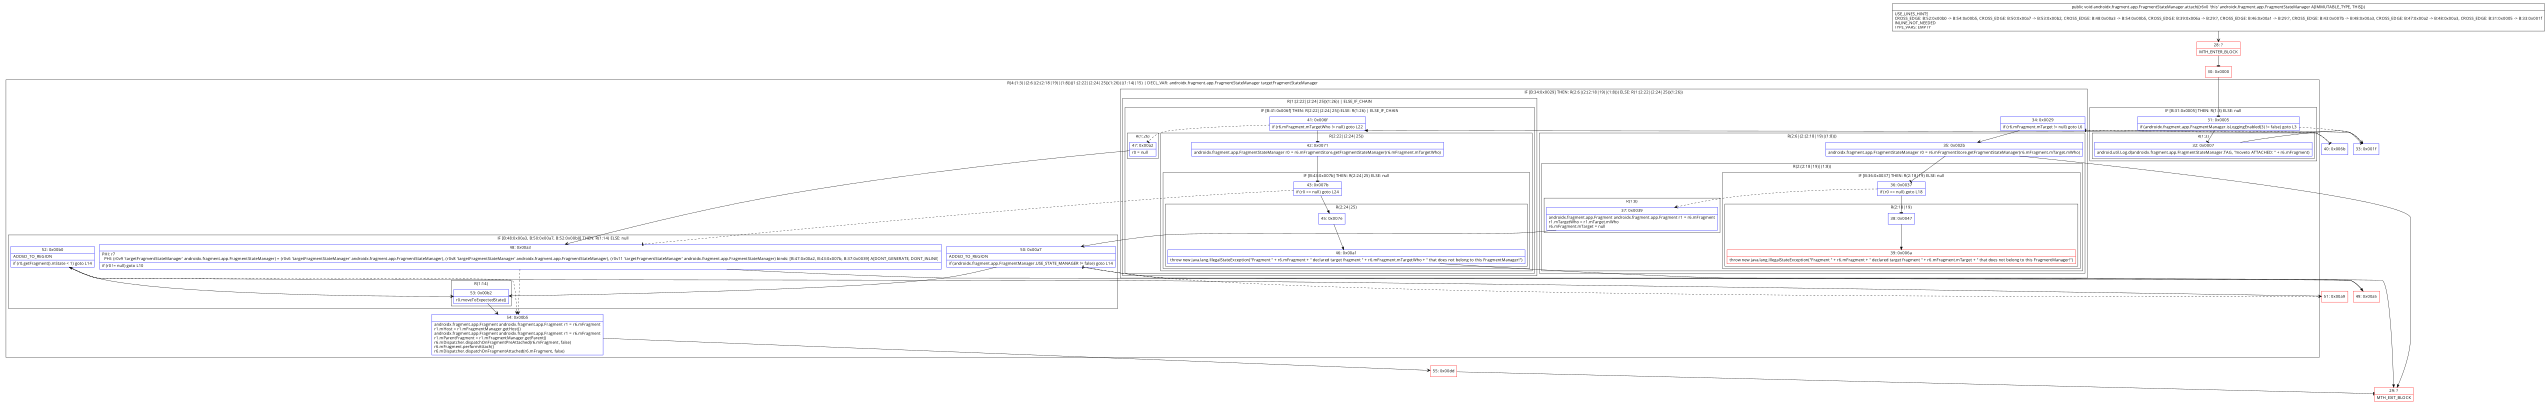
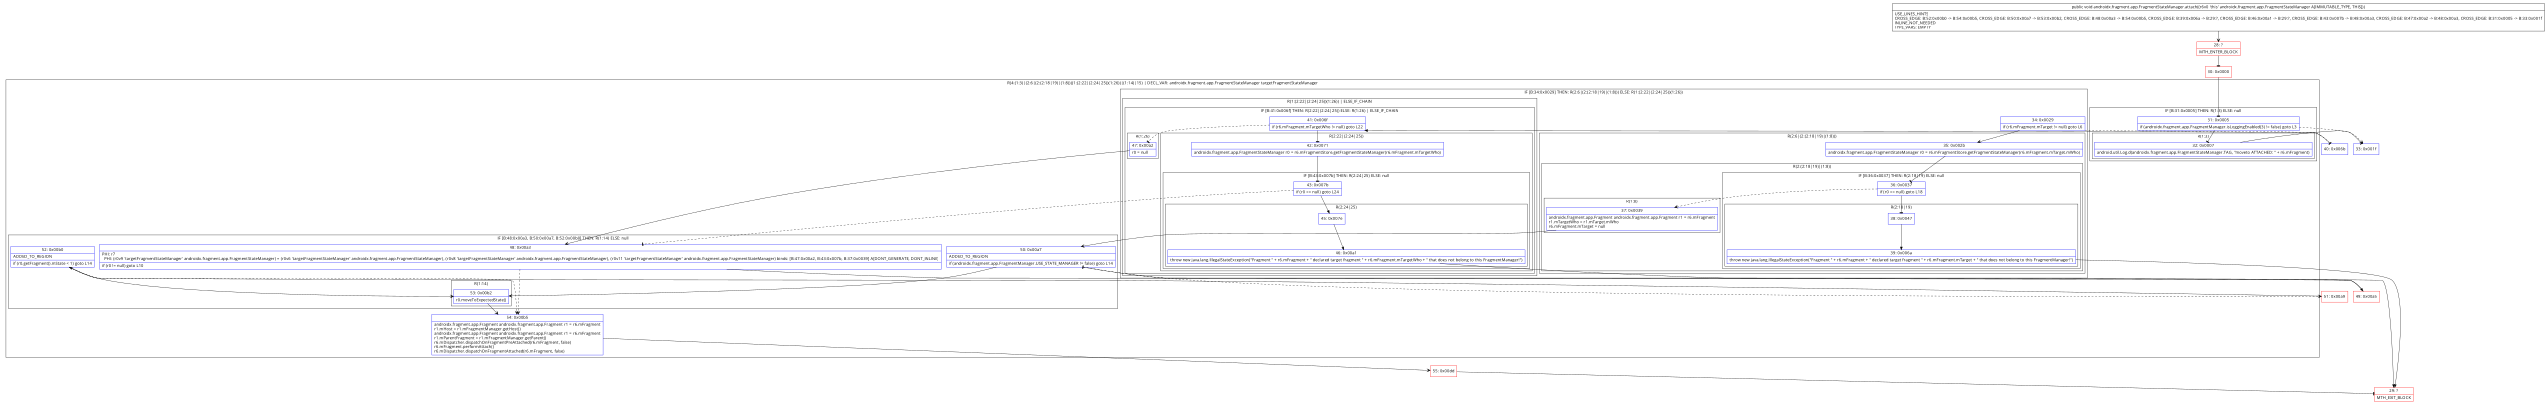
  digraph {
    fontname="Open Sans"
    node [color=blue fontname="Open Sans" shape=record]
    edge [arrowhead=tee fontname="Open Sans"]
    n1 [label="{32\:\ 0x0007|android.util.Log.d(androidx.fragment.app.FragmentStateManager.TAG, \"moveto ATTACHED: \" + r6.mFragment)\l}"]
    n2 [label="{31\:\ 0x0005|if (androidx.fragment.app.FragmentManager.isLoggingEnabled(3) != false) goto L3\l}"]
    n3 [label="{38\:\ 0x0047}"]
-   n4 [color=red label="{39\:\ 0x006a|throw new java.lang.IllegalStateException(\"Fragment \" + r6.mFragment + \" declared target fragment \" + r6.mFragment.mTarget + \" that does not belong to this FragmentManager!\")\l}"]
+   n4 [label="{39\:\ 0x006a|throw new java.lang.IllegalStateException(\"Fragment \" + r6.mFragment + \" declared target fragment \" + r6.mFragment.mTarget + \" that does not belong to this FragmentManager!\")\l}"]
    n5 [label="{36\:\ 0x0037|if (r0 == null) goto L18\l}"]
    n6 [label="{37\:\ 0x0039|androidx.fragment.app.Fragment androidx.fragment.app.Fragment r1 = r6.mFragment\lr1.mTargetWho = r1.mTarget.mWho\lr6.mFragment.mTarget = null\l}"]
    n7 [label="{35\:\ 0x002b|androidx.fragment.app.FragmentStateManager r0 = r6.mFragmentStore.getFragmentStateManager(r6.mFragment.mTarget.mWho)\l}"]
    n8 [label="{45\:\ 0x007e}"]
    n9 [label="{46\:\ 0x00a1|throw new java.lang.IllegalStateException(\"Fragment \" + r6.mFragment + \" declared target fragment \" + r6.mFragment.mTargetWho + \" that does not belong to this FragmentManager!\")\l}"]
    n10 [label="{43\:\ 0x007b|if (r0 == null) goto L24\l}"]
    n11 [label="{42\:\ 0x0071|androidx.fragment.app.FragmentStateManager r0 = r6.mFragmentStore.getFragmentStateManager(r6.mFragment.mTargetWho)\l}"]
    n12 [label="{47\:\ 0x00a2|r0 = null\l}"]
    n13 [label="{41\:\ 0x006f|if (r6.mFragment.mTargetWho != null) goto L22\l}"]
    n14 [label="{34\:\ 0x0029|if (r6.mFragment.mTarget != null) goto L6\l}"]
    n15 [label="{53\:\ 0x00b2|r0.moveToExpectedState()\l}"]
    n16 [label="{48\:\ 0x00a3|PHI: r7 \l  PHI: (r0v9 'targetFragmentStateManager' androidx.fragment.app.FragmentStateManager) = (r0v6 'targetFragmentStateManager' androidx.fragment.app.FragmentStateManager), (r0v8 'targetFragmentStateManager' androidx.fragment.app.FragmentStateManager), (r0v11 'targetFragmentStateManager' androidx.fragment.app.FragmentStateManager) binds: [B:47:0x00a2, B:43:0x007b, B:37:0x0039] A[DONT_GENERATE, DONT_INLINE]\l|if (r0 != null) goto L10\l}"]
    n17 [label="{50\:\ 0x00a7|ADDED_TO_REGION\l|if (androidx.fragment.app.FragmentManager.USE_STATE_MANAGER != false) goto L14\l}"]
    n18 [label="{52\:\ 0x00b0|ADDED_TO_REGION\l|if (r0.getFragment().mState \< 1) goto L14\l}"]
    n19 [label="{54\:\ 0x00b5|androidx.fragment.app.Fragment androidx.fragment.app.Fragment r1 = r6.mFragment\lr1.mHost = r1.mFragmentManager.getHost()\landroidx.fragment.app.Fragment androidx.fragment.app.Fragment r1 = r6.mFragment\lr1.mParentFragment = r1.mFragmentManager.getParent()\lr6.mDispatcher.dispatchOnFragmentPreAttached(r6.mFragment, false)\lr6.mFragment.performAttach()\lr6.mDispatcher.dispatchOnFragmentAttached(r6.mFragment, false)\l}"]
    n20 [label="{33\:\ 0x001f}"]
    n21 [color=red label="{29\:\ ?|MTH_EXIT_BLOCK\l}"]
    n22 [label="{40\:\ 0x006b}"]
    n23 [color=red label="{49\:\ 0x00a5}"]
    n24 [color=red label="{51\:\ 0x00a9}"]
    n25 [color=red label="{55\:\ 0x00dd}"]
    n26 [color=red label="{28\:\ ?|MTH_ENTER_BLOCK\l}"]
    n27 [color=red label="{30\:\ 0x0000}"]
    n28 [label="{public void androidx.fragment.app.FragmentStateManager.attach((r6v0 'this' androidx.fragment.app.FragmentStateManager A[IMMUTABLE_TYPE, THIS]))  | USE_LINES_HINTS\lCROSS_EDGE: B:52:0x00b0 \-\> B:54:0x00b5, CROSS_EDGE: B:50:0x00a7 \-\> B:53:0x00b2, CROSS_EDGE: B:48:0x00a3 \-\> B:54:0x00b5, CROSS_EDGE: B:39:0x006a \-\> B:29:?, CROSS_EDGE: B:46:0x00a1 \-\> B:29:?, CROSS_EDGE: B:43:0x007b \-\> B:48:0x00a3, CROSS_EDGE: B:47:0x00a2 \-\> B:48:0x00a3, CROSS_EDGE: B:31:0x0005 \-\> B:33:0x001f\lINLINE_NOT_NEEDED\lTYPE_VARS: EMPTY\l}" color=""]
    subgraph cluster_1 {
      label="R(4:(1:3)|(2:6|(2:(2:18|19)|(1:8)))(1:(2:22|(2:24|25))(1:26))|(1:14)|15) | DECL_VAR: androidx.fragment.app.FragmentStateManager targetFragmentStateManager\l"
      n19
      subgraph cluster_2 {
        label="IF [B:31:0x0005] THEN: R(1:3) ELSE: null"
        n2
        subgraph cluster_3 {
          label="R(1:3)"
          n1
        }
      }
      subgraph cluster_4 {
        label="IF [B:34:0x0029] THEN: R(2:6|(2:(2:18|19)|(1:8))) ELSE: R(1:(2:22|(2:24|25))(1:26))"
        n14
        subgraph cluster_5 {
          label="R(2:6|(2:(2:18|19)|(1:8)))"
          n7
          subgraph cluster_6 {
            label="R(2:(2:18|19)|(1:8))"
            subgraph cluster_7 {
              label="IF [B:36:0x0037] THEN: R(2:18|19) ELSE: null"
              n5
              subgraph cluster_8 {
                label="R(2:18|19)"
                n3
                n4
              }
            }
            subgraph cluster_9 {
              label="R(1:8)"
              n6
            }
          }
        }
        subgraph cluster_10 {
          label="R(1:(2:22|(2:24|25))(1:26)) | ELSE_IF_CHAIN\l"
          subgraph cluster_11 {
            label="IF [B:41:0x006f] THEN: R(2:22|(2:24|25)) ELSE: R(1:26) | ELSE_IF_CHAIN\l"
            n13
            subgraph cluster_12 {
              label="R(2:22|(2:24|25))"
              n11
              subgraph cluster_13 {
                label="IF [B:43:0x007b] THEN: R(2:24|25) ELSE: null"
                n10
                subgraph cluster_14 {
                  label="R(2:24|25)"
                  n8
                  n9
                }
              }
            }
            subgraph cluster_15 {
              label="R(1:26)"
              n12
            }
          }
        }
      }
      subgraph cluster_16 {
        label="IF [B:48:0x00a3, B:50:0x00a7, B:52:0x00b0] THEN: R(1:14) ELSE: null"
        n16
        n17
        n18
        subgraph cluster_17 {
          label="R(1:14)"
          n15
        }
      }
    }
    n1 -> n20
    n2 -> n1
    n2 -> n20 [arrowhead=vee style=dashed]
    n3 -> n4 [arrowhead=normal]
-   n7 -> n21 [arrowhead=normal]
+   n4 -> n21 [arrowhead=normal]
    n5 -> n3
    n5 -> n6 [arrowhead=vee style=dashed]
    n6 -> n17 [arrowhead=vee]
    n7 -> n5
    n8 -> n9 [arrowhead=normal]
    n9 -> n21 [arrowhead=normal]
    n10 -> n8 [arrowhead=normal]
    n10 -> n16 [style=dashed]
    n11 -> n10
    n12 -> n16 [arrowhead=vee]
    n13 -> n11
    n13 -> n12 [style=dashed]
    n14 -> n7 [arrowhead=vee]
    n14 -> n22 [style=dashed]
    n15 -> n19 [arrowhead=vee]
    n16 -> n19 [arrowhead=vee style=dashed]
    n16 -> n23 [arrowhead=normal]
    n17 -> n15 [arrowhead=vee]
    n17 -> n24 [arrowhead=vee style=dashed]
    n18 -> n15 [arrowhead=vee]
    n18 -> n19 [arrowhead=vee style=dashed]
    n19 -> n25 [arrowhead=vee]
-   n20 -> n14
    n22 -> n13 [arrowhead=normal]
    n23 -> n17
    n24 -> n18 [arrowhead=normal]
    n25 -> n21
    n26 -> n27
    n27 -> n2
    n28 -> n26 [arrowhead=vee]
  }
